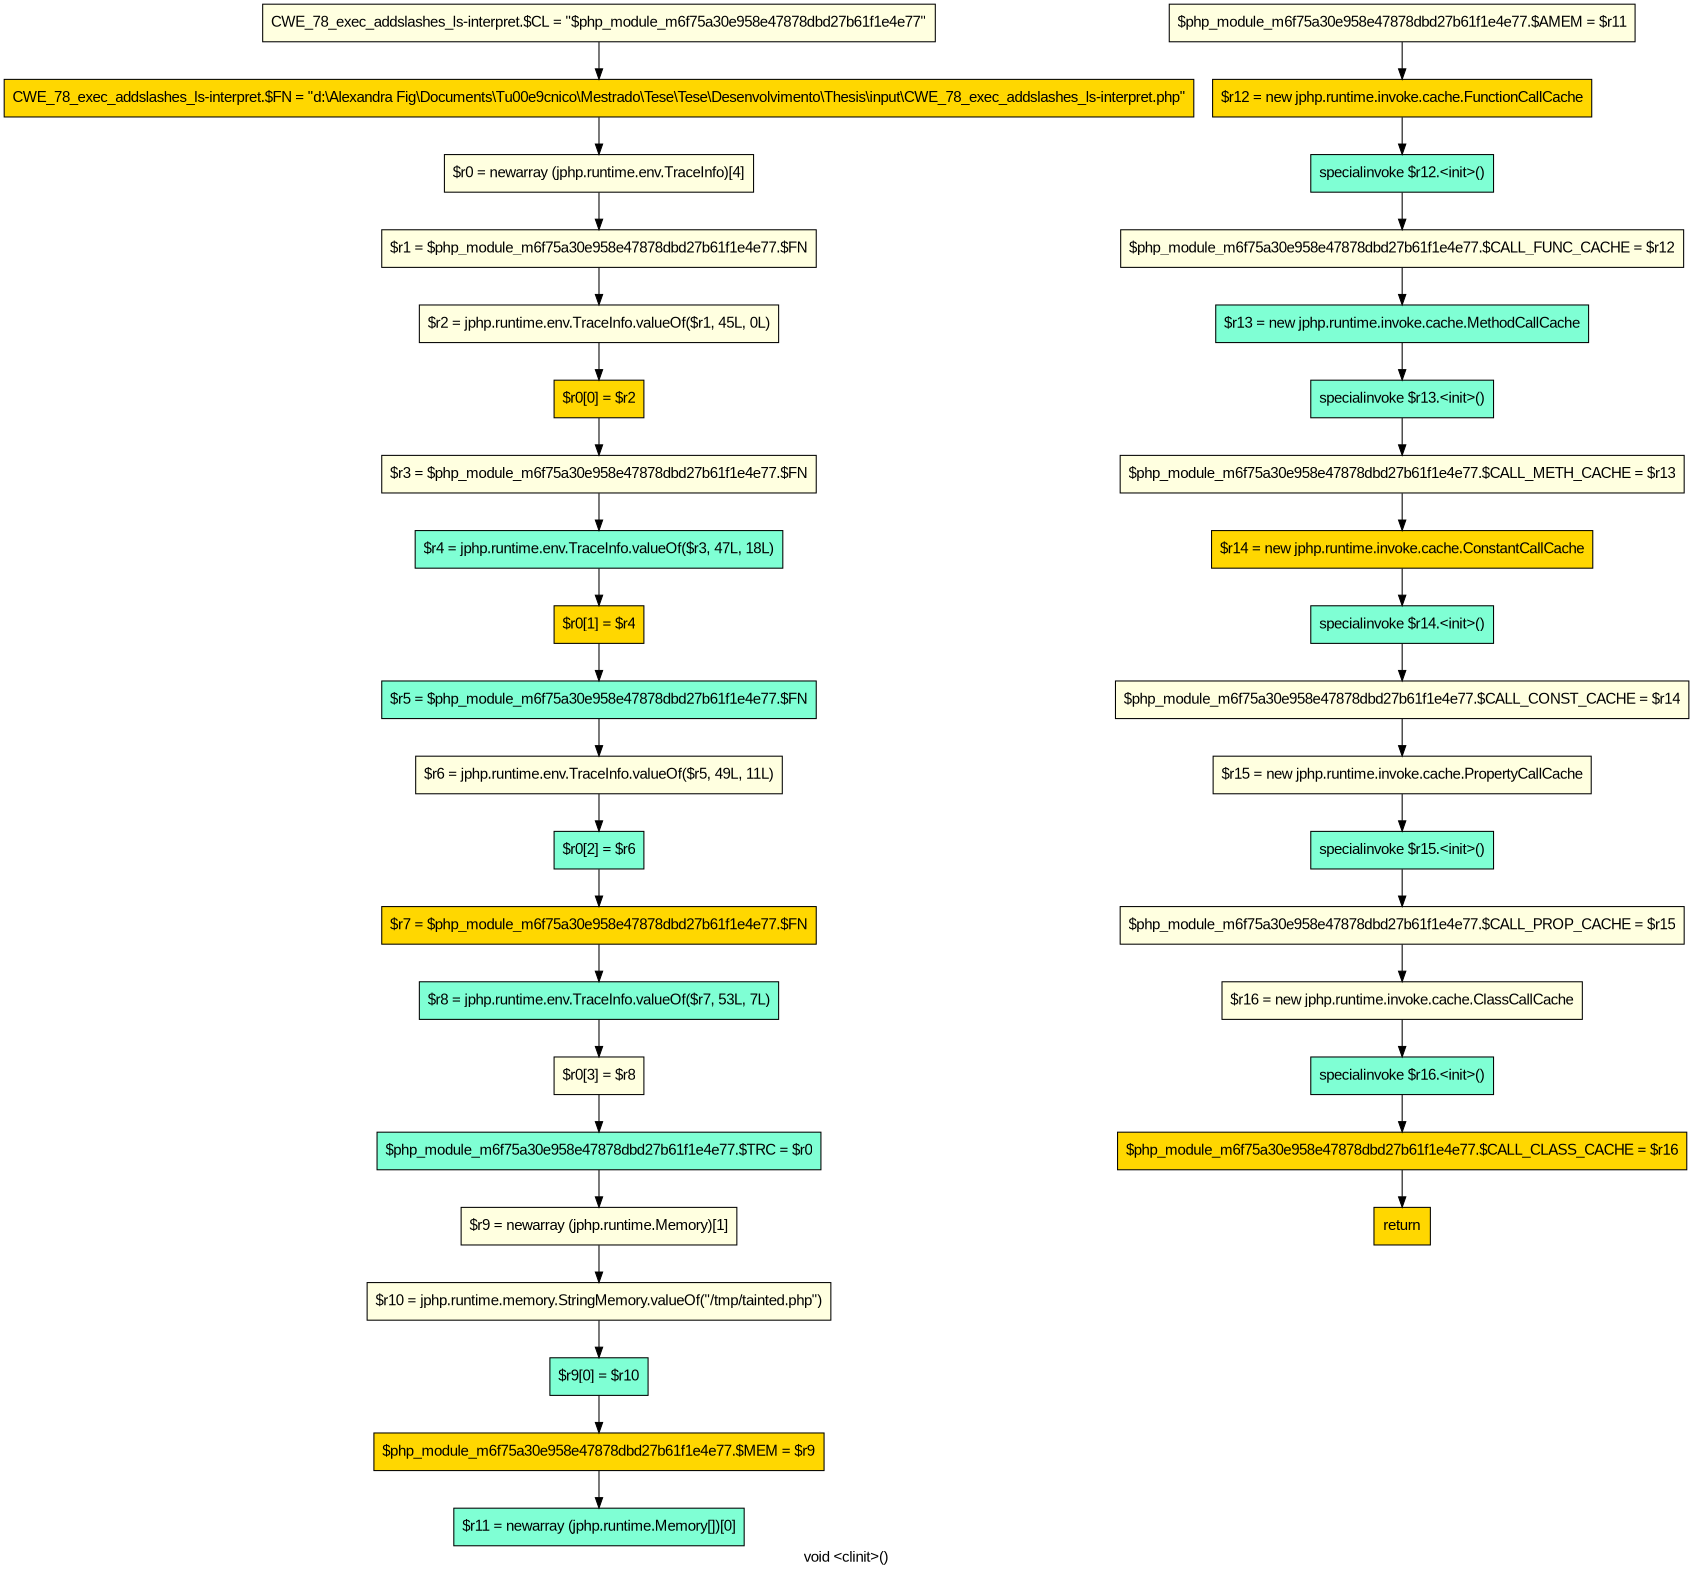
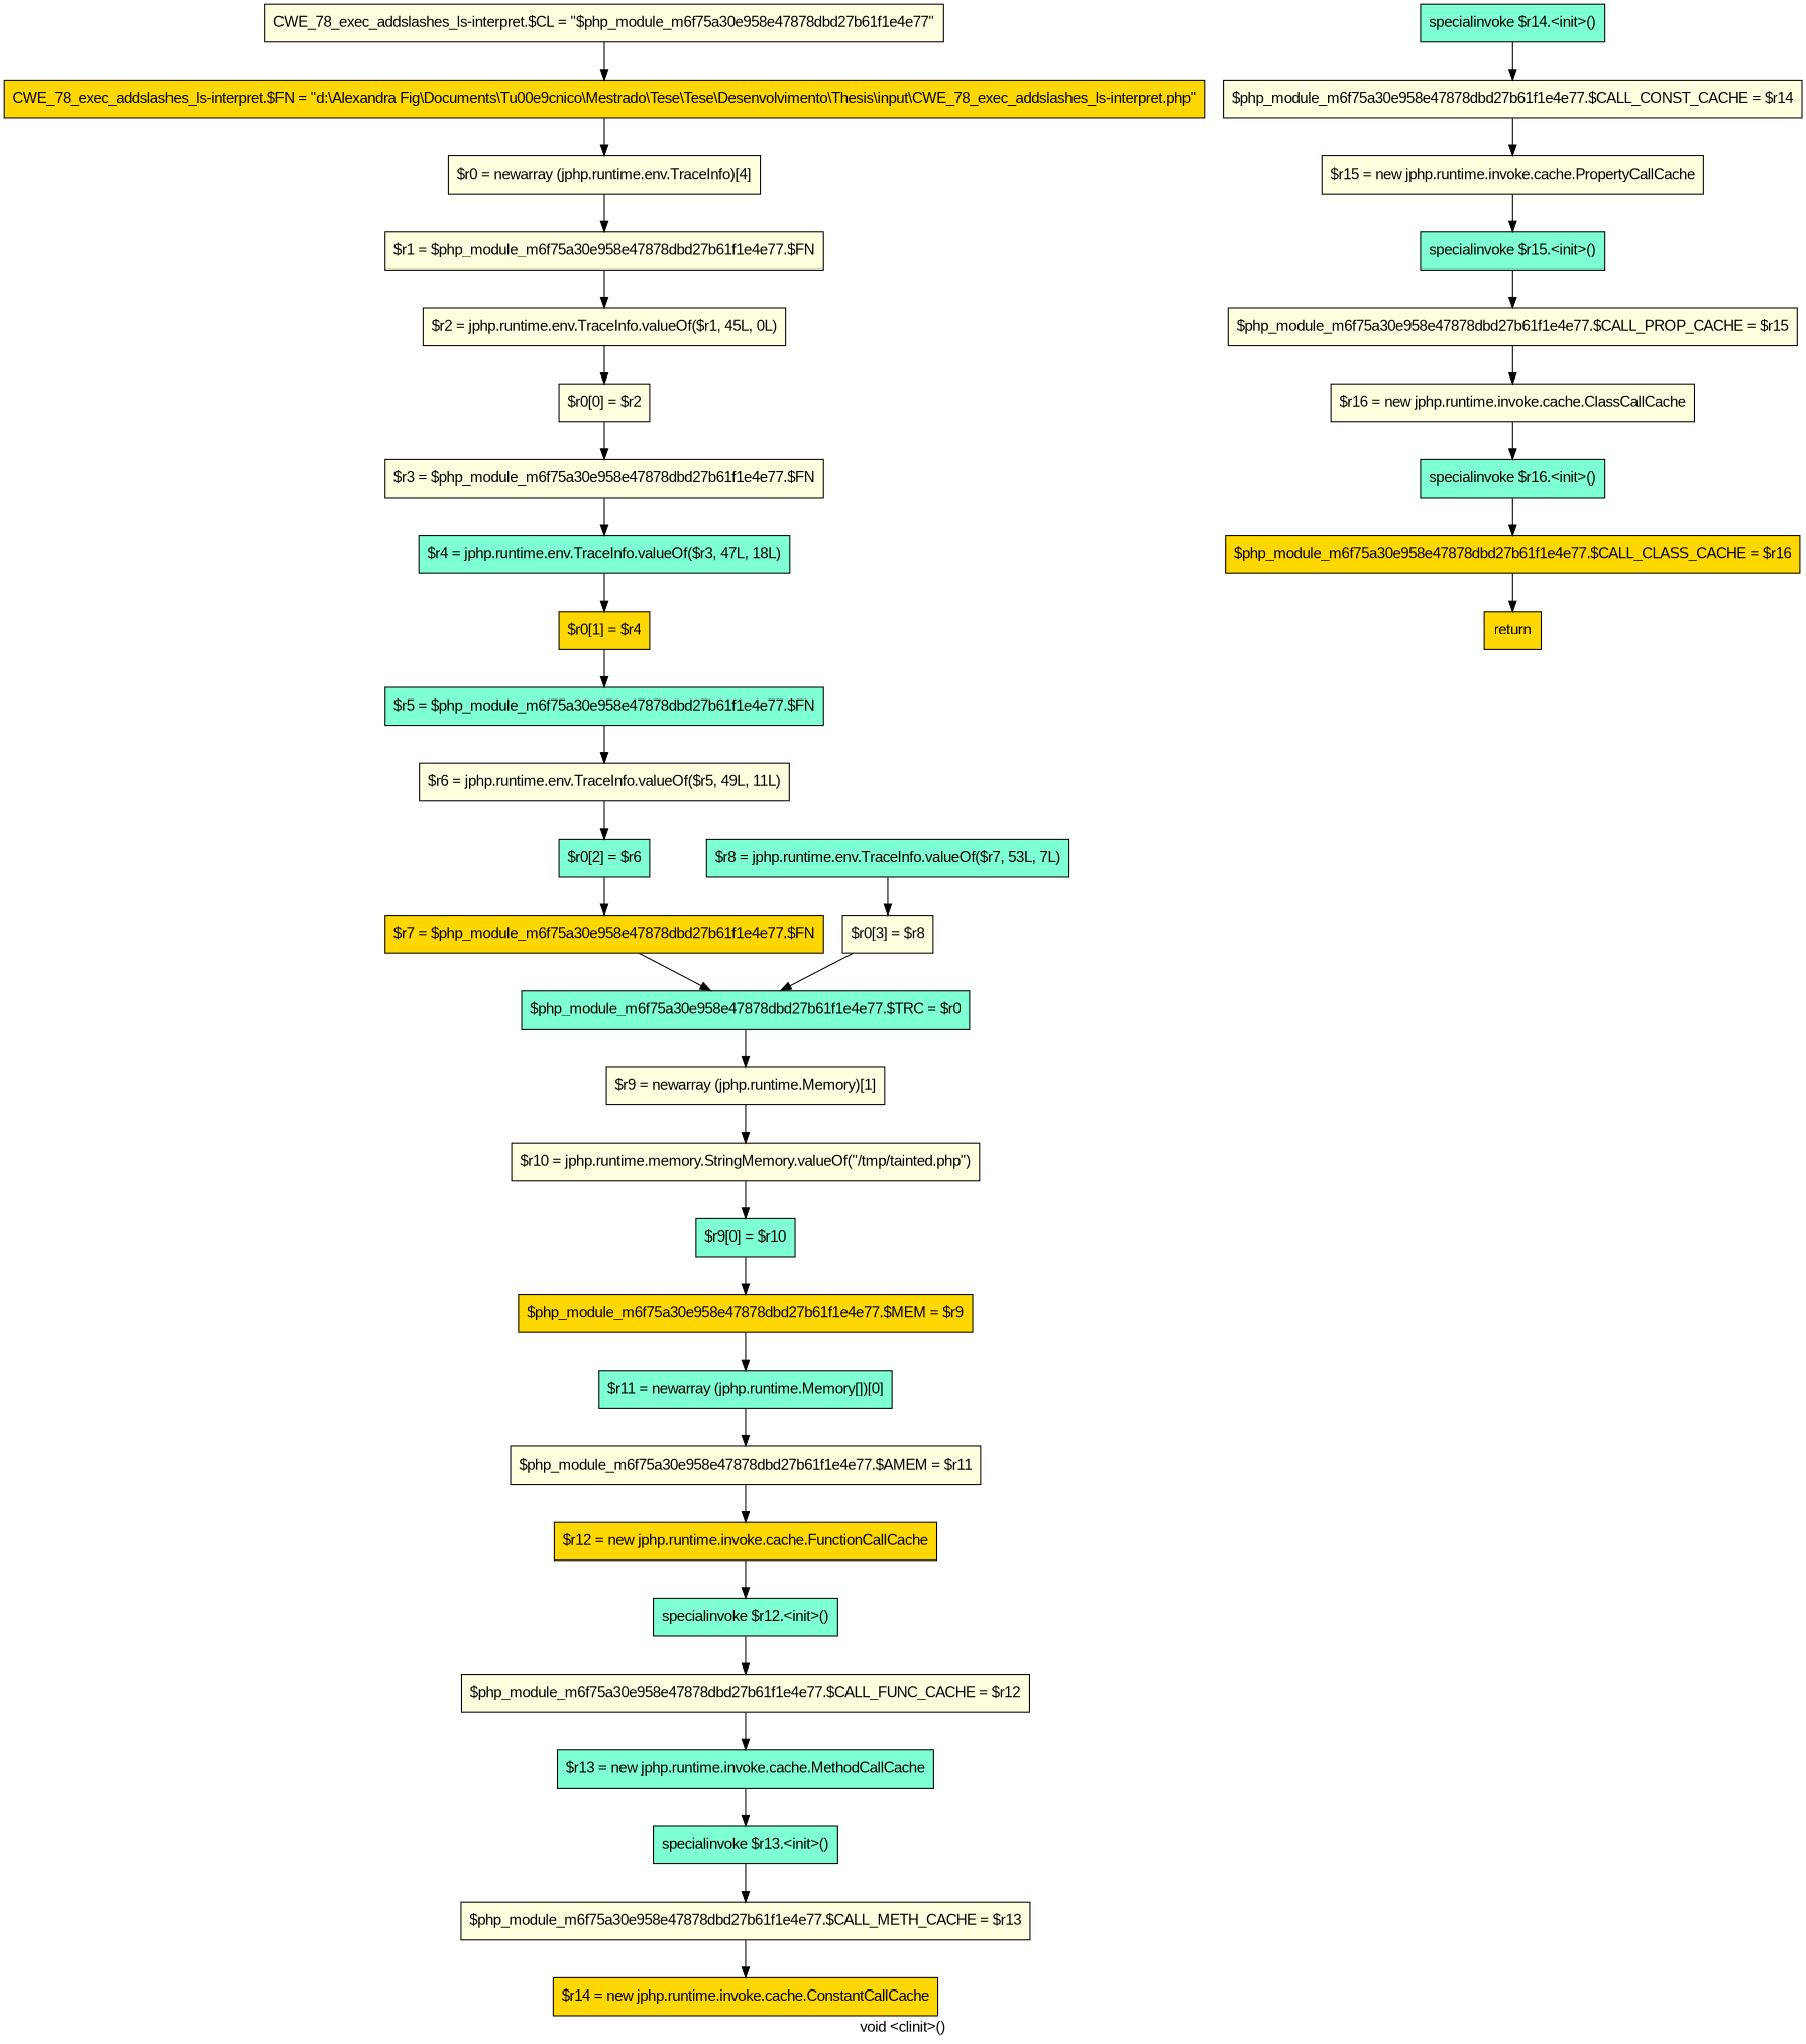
  digraph {
    fontname="Liberation Sans"
    label="void <clinit>()"
    node [fillcolor=lightyellow fontname="Liberation Sans" shape=box style=filled]
    edge [fontname="Liberation Sans"]
    n1 [label="CWE_78_exec_addslashes_ls-interpret.$CL = \"$php_module_m6f75a30e958e47878dbd27b61f1e4e77\""]
    n2 [fillcolor=gold label="CWE_78_exec_addslashes_ls-interpret.$FN = \"d:\\Alexandra Fig\\Documents\\T\u00e9cnico\\Mestrado\\Tese\\Tese\\Desenvolvimento\\Thesis\\input\\CWE_78_exec_addslashes_ls-interpret.php\""]
    n3 [label="$r0 = newarray (jphp.runtime.env.TraceInfo)[4]"]
    n4 [label="$r1 = $php_module_m6f75a30e958e47878dbd27b61f1e4e77.$FN"]
    n5 [label="$r2 = jphp.runtime.env.TraceInfo.valueOf($r1, 45L, 0L)"]
-   n6 [fillcolor=gold label="$r0[0] = $r2"]
+   n6 [label="$r0[0] = $r2"]
    n7 [label="$r3 = $php_module_m6f75a30e958e47878dbd27b61f1e4e77.$FN"]
    n8 [fillcolor=aquamarine label="$r4 = jphp.runtime.env.TraceInfo.valueOf($r3, 47L, 18L)"]
    n9 [fillcolor=gold label="$r0[1] = $r4"]
    n10 [fillcolor=aquamarine label="$r5 = $php_module_m6f75a30e958e47878dbd27b61f1e4e77.$FN"]
    n11 [label="$r6 = jphp.runtime.env.TraceInfo.valueOf($r5, 49L, 11L)"]
    n12 [fillcolor=aquamarine label="$r0[2] = $r6"]
    n13 [fillcolor=gold label="$r7 = $php_module_m6f75a30e958e47878dbd27b61f1e4e77.$FN"]
    n14 [fillcolor=aquamarine label="$r8 = jphp.runtime.env.TraceInfo.valueOf($r7, 53L, 7L)"]
    n15 [label="$r0[3] = $r8"]
    n16 [fillcolor=aquamarine label="$php_module_m6f75a30e958e47878dbd27b61f1e4e77.$TRC = $r0"]
    n17 [label="$r9 = newarray (jphp.runtime.Memory)[1]"]
    n18 [label="$r10 = jphp.runtime.memory.StringMemory.valueOf(\"/tmp/tainted.php\")"]
    n19 [fillcolor=aquamarine label="$r9[0] = $r10"]
    n20 [fillcolor=gold label="$php_module_m6f75a30e958e47878dbd27b61f1e4e77.$MEM = $r9"]
    n21 [fillcolor=aquamarine label="$r11 = newarray (jphp.runtime.Memory[])[0]"]
    n22 [label="$php_module_m6f75a30e958e47878dbd27b61f1e4e77.$AMEM = $r11"]
    n23 [fillcolor=gold label="$r12 = new jphp.runtime.invoke.cache.FunctionCallCache"]
    n24 [fillcolor=aquamarine label="specialinvoke $r12.<init>()"]
    n25 [label="$php_module_m6f75a30e958e47878dbd27b61f1e4e77.$CALL_FUNC_CACHE = $r12"]
    n26 [fillcolor=aquamarine label="$r13 = new jphp.runtime.invoke.cache.MethodCallCache"]
    n27 [fillcolor=aquamarine label="specialinvoke $r13.<init>()"]
    n28 [label="$php_module_m6f75a30e958e47878dbd27b61f1e4e77.$CALL_METH_CACHE = $r13"]
    n29 [fillcolor=gold label="$r14 = new jphp.runtime.invoke.cache.ConstantCallCache"]
    n30 [fillcolor=aquamarine label="specialinvoke $r14.<init>()"]
    n31 [label="$php_module_m6f75a30e958e47878dbd27b61f1e4e77.$CALL_CONST_CACHE = $r14"]
    n32 [label="$r15 = new jphp.runtime.invoke.cache.PropertyCallCache"]
    n33 [fillcolor=aquamarine label="specialinvoke $r15.<init>()"]
    n34 [label="$php_module_m6f75a30e958e47878dbd27b61f1e4e77.$CALL_PROP_CACHE = $r15"]
    n35 [label="$r16 = new jphp.runtime.invoke.cache.ClassCallCache"]
    n36 [fillcolor=aquamarine label="specialinvoke $r16.<init>()"]
    n37 [fillcolor=gold label="$php_module_m6f75a30e958e47878dbd27b61f1e4e77.$CALL_CLASS_CACHE = $r16"]
    n38 [fillcolor=gold label=return]
    n1 -> n2
    n2 -> n3
    n3 -> n4
    n4 -> n5
    n5 -> n6
    n6 -> n7
    n7 -> n8
    n8 -> n9
    n9 -> n10
    n10 -> n11
    n11 -> n12
    n12 -> n13
-   n13 -> n14
+   n13 -> n16
    n14 -> n15
    n15 -> n16
    n16 -> n17
    n17 -> n18
    n18 -> n19
    n19 -> n20
    n20 -> n21
+   n21 -> n22
    n22 -> n23
    n23 -> n24
    n24 -> n25
    n25 -> n26
    n26 -> n27
    n27 -> n28
    n28 -> n29
-   n29 -> n30
    n30 -> n31
    n31 -> n32
    n32 -> n33
    n33 -> n34
    n34 -> n35
    n35 -> n36
    n36 -> n37
    n37 -> n38
  }
